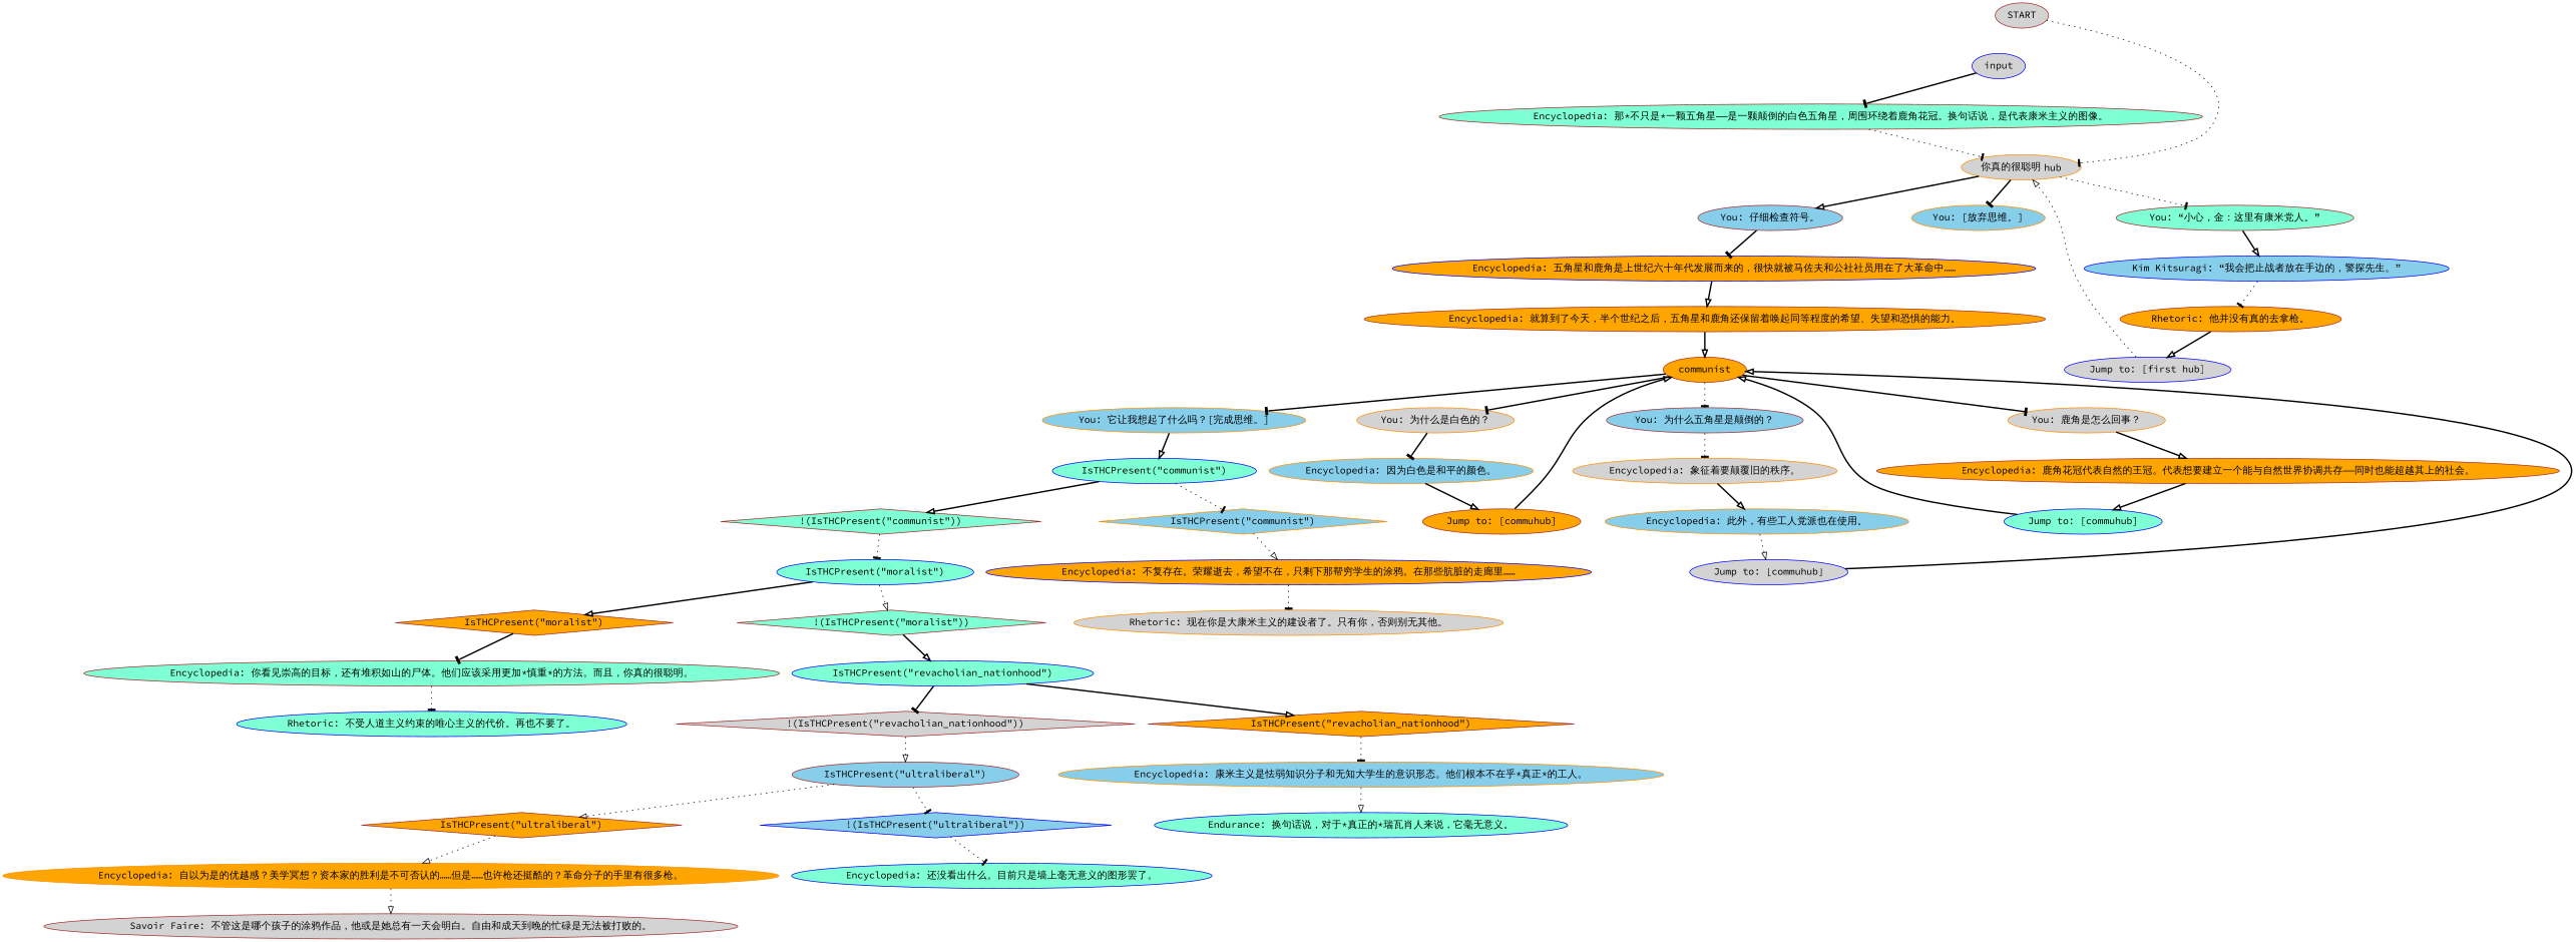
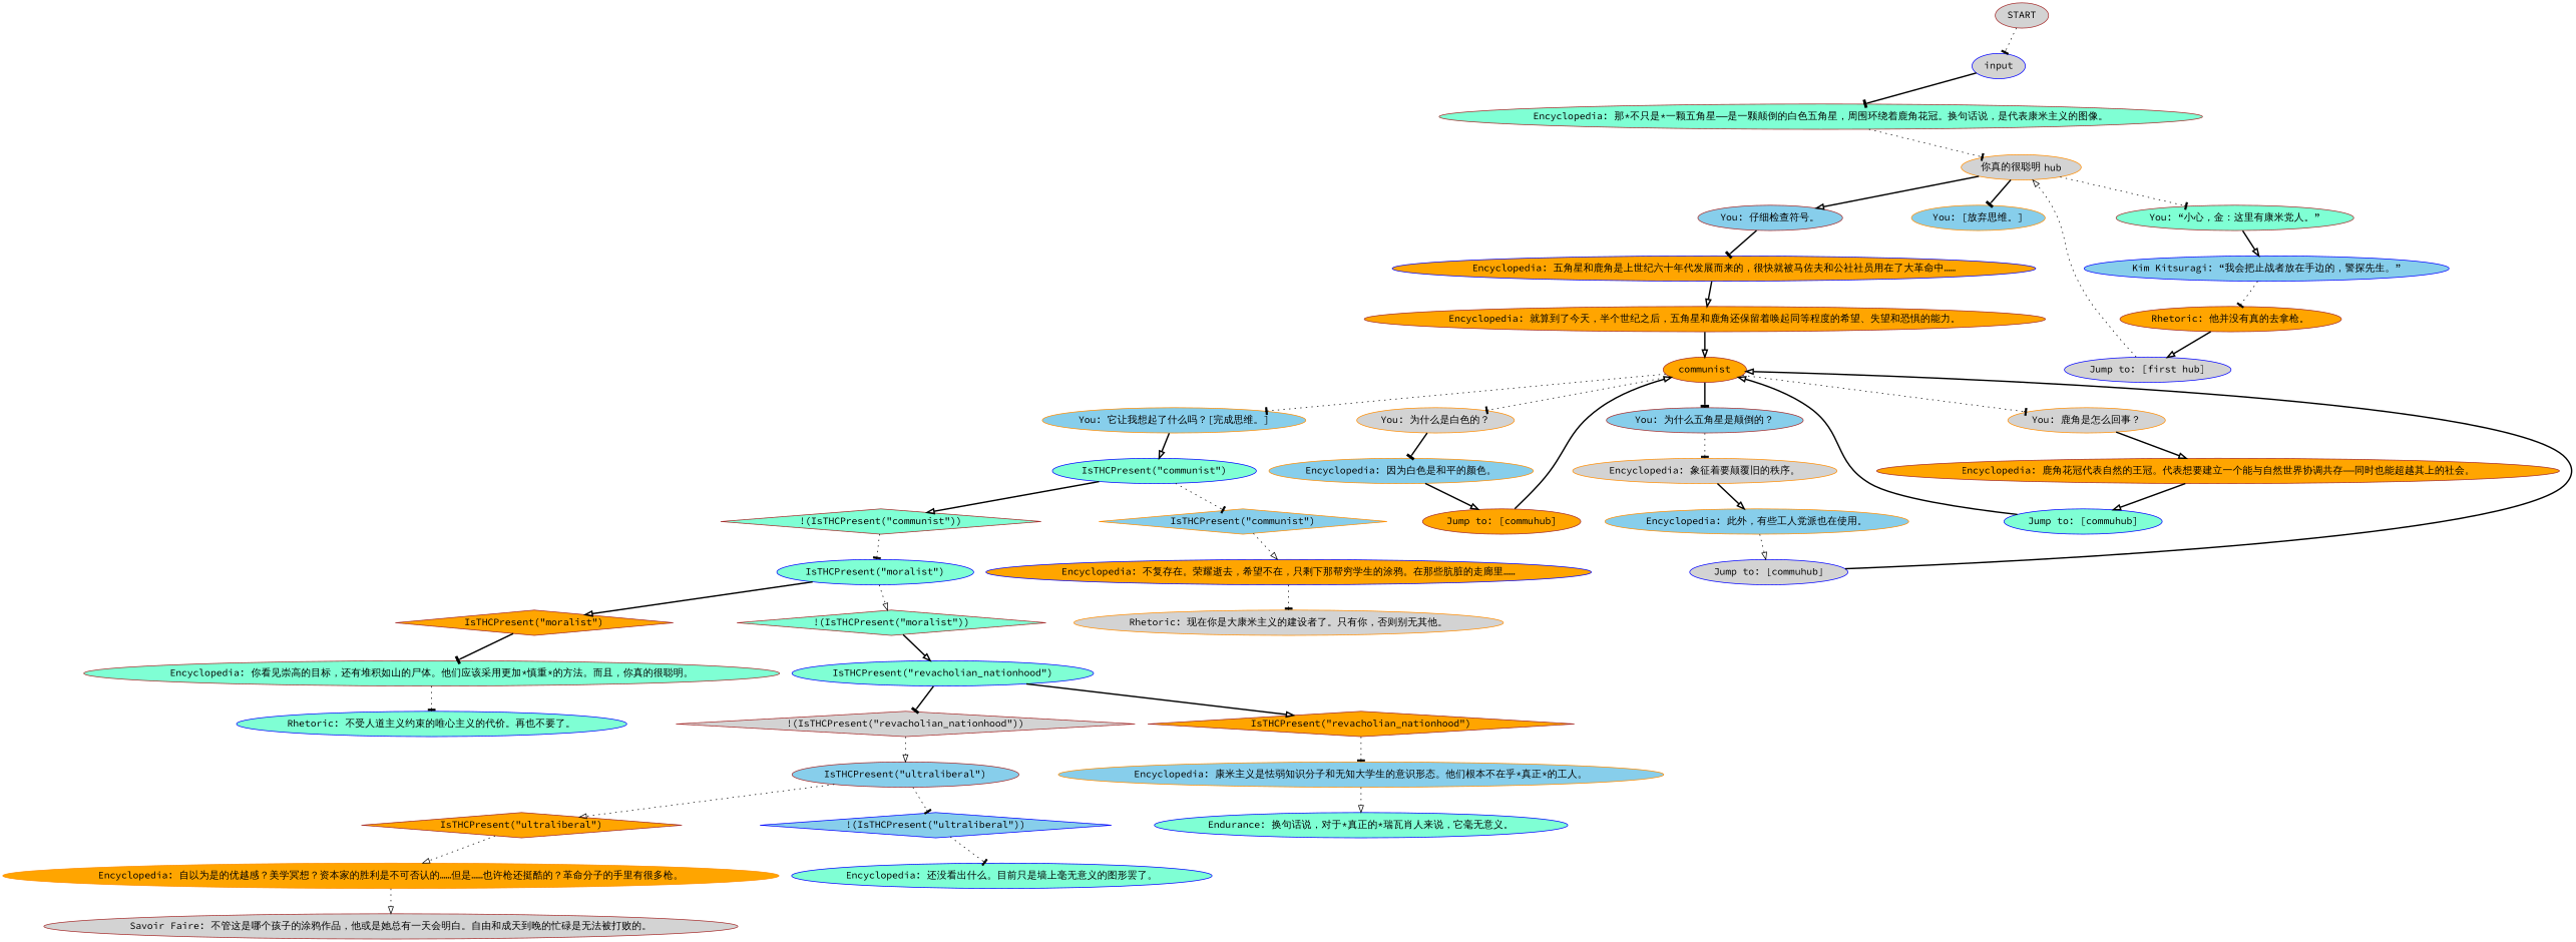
  digraph {
    fontname="Source Code Pro"
    node [color=brown fillcolor=aquamarine fontname="Source Code Pro" style=filled]
    edge [arrowhead=onormal fontname="Source Code Pro" style=dotted]
    n1 [fillcolor=lightgrey label=START]
    n2 [color=blue fillcolor=lightgrey label=input]
    n3 [label="Encyclopedia: 那*不只是*一颗五角星——是一颗颠倒的白色五角星，周围环绕着鹿角花冠。换句话说，是代表康米主义的图像。"]
    n4 [color=darkorange fillcolor=lightgrey label="你真的很聪明 hub"]
    n5 [color=darkorange fillcolor=skyblue label="Encyclopedia: 因为白色是和平的颜色。"]
    n6 [fillcolor=orange label="Jump to: [commuhub]"]
    n7 [fillcolor=orange label=communist]
    n8 [fillcolor=orange label="Encyclopedia: 鹿角花冠代表自然的王冠。代表想要建立一个能与自然世界协调共存——同时也能超越其上的社会。"]
    n9 [color=blue label="Jump to: [commuhub]"]
    n10 [color=blue label="Endurance: 换句话说，对于*真正的*瑞瓦肖人来说，它毫无意义。"]
    n11 [fillcolor=lightgrey label="Savoir Faire: 不管这是哪个孩子的涂鸦作品，他或是她总有一天会明白。自由和成天到晚的忙碌是无法被打败的。"]
    n12 [color=darkorange fillcolor=skyblue label="You: 它让我想起了什么吗？[完成思维。]"]
    n13 [color=blue label="IsTHCPresent(\"communist\")"]
    n14 [color=darkorange fillcolor=skyblue label="IsTHCPresent(\"communist\")" shape=diamond]
    n15 [label="!(IsTHCPresent(\"communist\"))" shape=diamond]
    n16 [fillcolor=skyblue label="You: 为什么五角星是颠倒的？"]
    n17 [color=darkorange fillcolor=lightgrey label="Encyclopedia: 象征着要颠覆旧的秩序。"]
    n18 [color=darkorange fillcolor=skyblue label="Encyclopedia: 此外，有些工人党派也在使用。"]
    n19 [fillcolor=skyblue label="You: 仔细检查符号。"]
    n20 [color=blue fillcolor=orange label="Encyclopedia: 五角星和鹿角是上世纪六十年代发展而来的，很快就被马佐夫和公社社员用在了大革命中……"]
    n21 [fillcolor=orange label="Encyclopedia: 就算到了今天，半个世纪之后，五角星和鹿角还保留着唤起同等程度的希望、失望和恐惧的能力。"]
    n22 [color=blue fillcolor=lightgrey label="Jump to: [commuhub]"]
    n23 [color=darkorange fillcolor=lightgrey label="You: 鹿角是怎么回事？"]
    n24 [color=darkorange fillcolor=lightgrey label="You: 为什么是白色的？"]
    n25 [color=darkorange fillcolor=lightgrey label="Rhetoric: 现在你是大康米主义的建设者了。只有你，否则别无其他。"]
    n26 [color=blue fillcolor=orange label="Encyclopedia: 不复存在。荣耀逝去，希望不在，只剩下那帮穷学生的涂鸦。在那些肮脏的走廊里……"]
    n27 [color=blue label="IsTHCPresent(\"moralist\")"]
    n28 [fillcolor=orange label="IsTHCPresent(\"moralist\")" shape=diamond]
    n29 [label="!(IsTHCPresent(\"moralist\"))" shape=diamond]
    n30 [label="Encyclopedia: 你看见崇高的目标，还有堆积如山的尸体。他们应该采用更加*慎重*的方法。而且，你真的很聪明。"]
    n31 [color=blue label="IsTHCPresent(\"revacholian_nationhood\")"]
    n32 [color=blue label="Rhetoric: 不受人道主义约束的唯心主义的代价。再也不要了。"]
    n33 [fillcolor=orange label="IsTHCPresent(\"revacholian_nationhood\")" shape=diamond]
    n34 [fillcolor=lightgrey label="!(IsTHCPresent(\"revacholian_nationhood\"))" shape=diamond]
    n35 [fillcolor=orange label="Rhetoric: 他并没有真的去拿枪。"]
    n36 [color=blue fillcolor=lightgrey label="Jump to: [first hub]"]
    n37 [color=darkorange fillcolor=skyblue label="You: [放弃思维。]"]
    n38 [color=darkorange fillcolor=skyblue label="Encyclopedia: 康米主义是怯弱知识分子和无知大学生的意识形态。他们根本不在乎*真正*的工人。"]
    n39 [fillcolor=skyblue label="IsTHCPresent(\"ultraliberal\")"]
    n40 [fillcolor=orange label="IsTHCPresent(\"ultraliberal\")" shape=diamond]
    n41 [color=blue fillcolor=skyblue label="!(IsTHCPresent(\"ultraliberal\"))" shape=diamond]
    n42 [color=blue label="Encyclopedia: 还没看出什么。目前只是墙上毫无意义的图形罢了。"]
    n43 [label="You: “小心，金：这里有康米党人。”"]
    n44 [color=blue fillcolor=skyblue label="Kim Kitsuragi: “我会把止战者放在手边的，警探先生。”"]
    n45 [color=darkorange fillcolor=orange label="Encyclopedia: 自以为是的优越感？美学冥想？资本家的胜利是不可否认的……但是……也许枪还挺酷的？革命分子的手里有很多枪。"]
-   n1 -> n4 [arrowhead=tee]
+   n1 -> n2 [arrowhead=tee]
    n2 -> n3 [arrowhead=tee style=bold]
    n3 -> n4 [arrowhead=tee]
    n4 -> n19 [style=bold]
    n4 -> n37 [arrowhead=tee style=bold]
    n4 -> n43 [arrowhead=tee]
    n5 -> n6 [style=bold]
    n6 -> n7 [style=bold]
-   n7 -> n12 [arrowhead=tee style=bold]
-   n7 -> n16 [arrowhead=tee]
-   n7 -> n23 [arrowhead=tee style=bold]
-   n7 -> n24 [arrowhead=tee style=bold]
+   n7 -> n12 [arrowhead=tee]
+   n7 -> n16 [arrowhead=tee style=bold]
+   n7 -> n23 [arrowhead=tee]
+   n7 -> n24 [arrowhead=tee]
    n8 -> n9 [style=bold]
    n9 -> n7 [style=bold]
    n12 -> n13 [style=bold]
    n13 -> n14 [arrowhead=tee]
    n13 -> n15 [style=bold]
    n14 -> n26
    n15 -> n27 [arrowhead=tee]
    n16 -> n17 [arrowhead=tee]
    n17 -> n18 [style=bold]
    n18 -> n22
    n19 -> n20 [arrowhead=tee style=bold]
    n20 -> n21 [style=bold]
    n21 -> n7 [style=bold]
    n22 -> n7 [style=bold]
    n23 -> n8 [style=bold]
    n24 -> n5 [arrowhead=tee style=bold]
    n26 -> n25 [arrowhead=tee]
    n27 -> n28 [style=bold]
    n27 -> n29
    n28 -> n30 [arrowhead=tee style=bold]
    n29 -> n31 [style=bold]
    n30 -> n32 [arrowhead=tee]
    n31 -> n33 [style=bold]
    n31 -> n34 [arrowhead=tee style=bold]
    n33 -> n38 [arrowhead=tee]
    n34 -> n39
    n35 -> n36 [style=bold]
    n36 -> n4
    n38 -> n10
    n39 -> n40
    n39 -> n41 [arrowhead=tee]
    n40 -> n45
    n41 -> n42 [arrowhead=tee]
    n43 -> n44 [style=bold]
    n44 -> n35 [arrowhead=tee]
    n45 -> n11
  }
